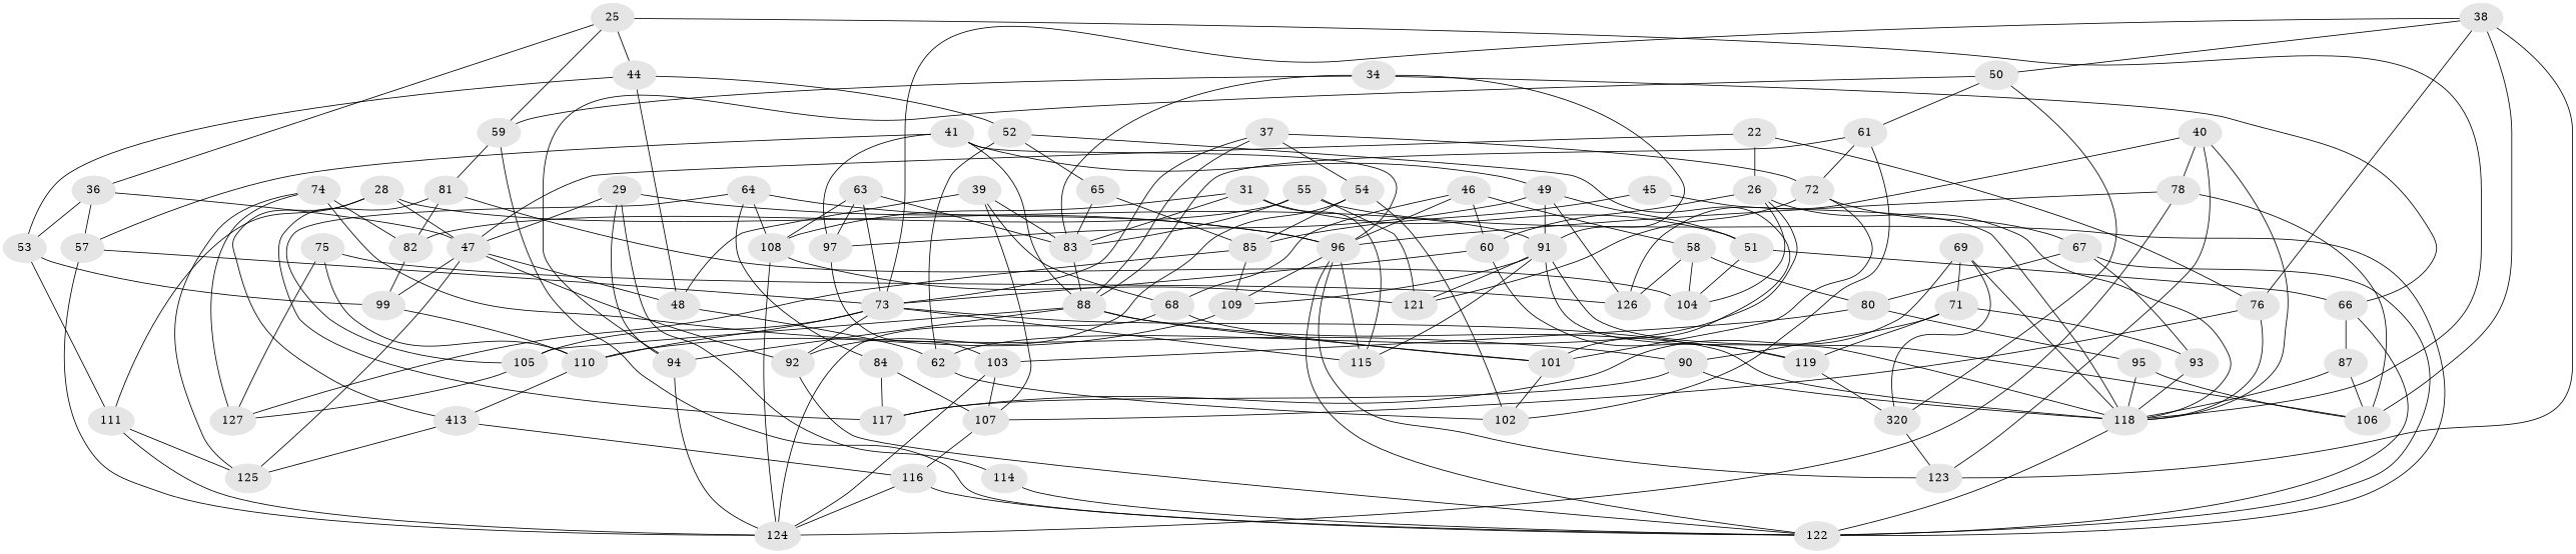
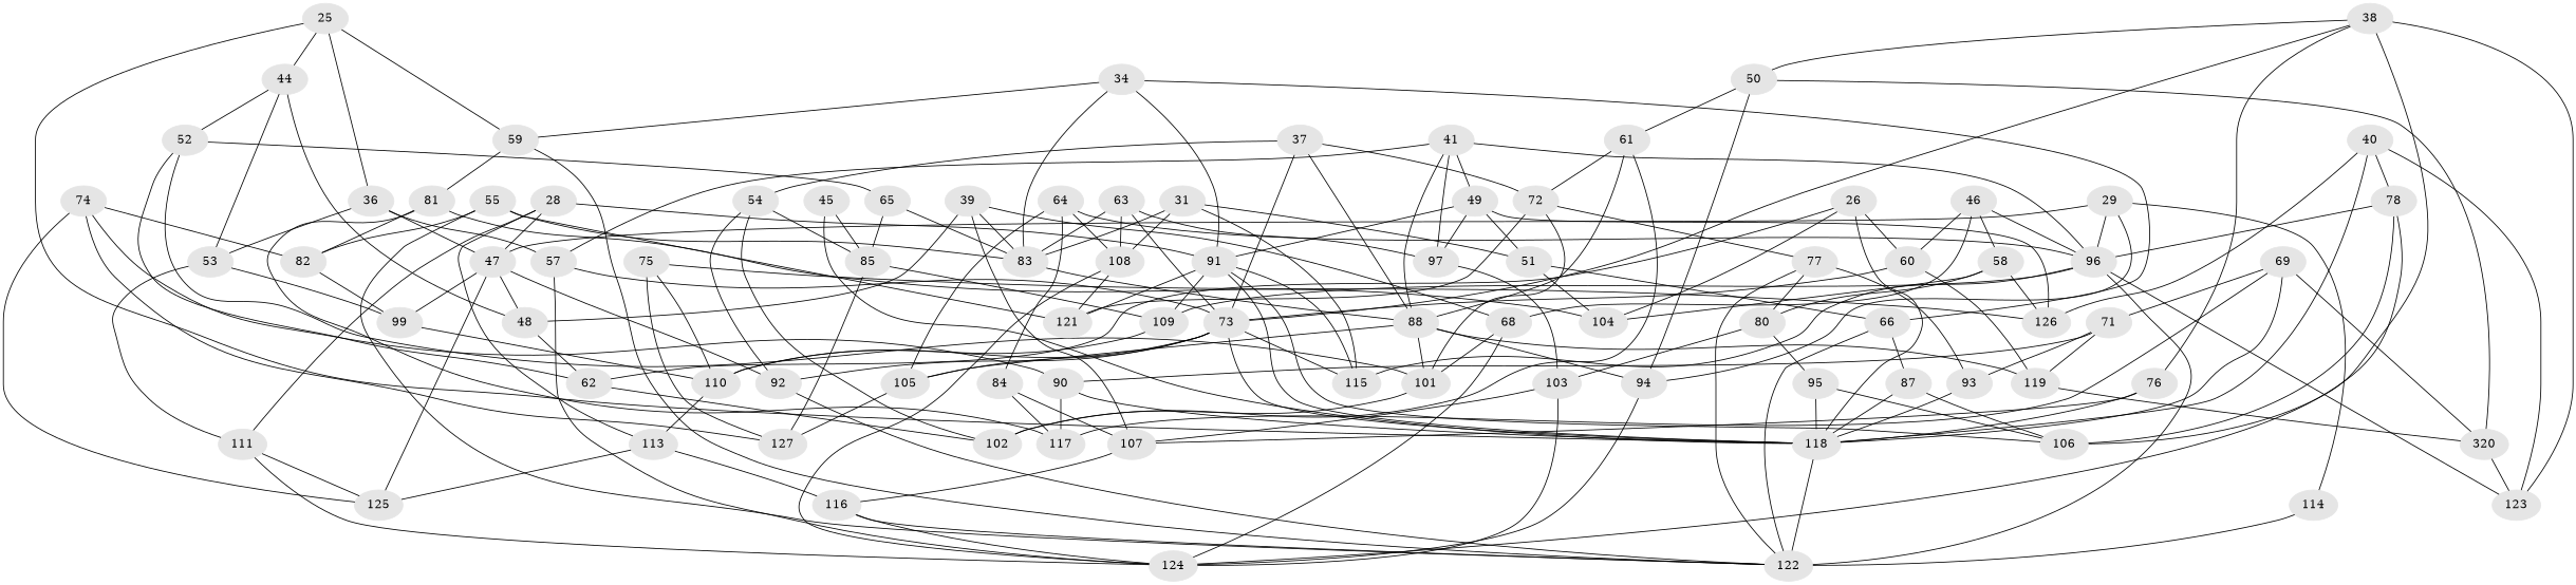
  graph {
    node [color=gray90 style=filled]
    26 [super="+9"]
    118 [super="+86+67"]
    60
    62
    104
-   22
    47 [super="+10+15"]
    76
    48
    92
    99
    125
    107 [super="+16"]
    25
    36
    44
    59
    53
    57
    52
    122 [super="+89+112"]
    81
    73 [super="+3+43"]
    119
    102
    28
    91 [super="+24+27"]
    111
-   113 [label=413]
+   113
    115
    106 [super="+14"]
    121
    109
    124 [super="+98"]
    116
    29
    94
    96 [super="+32+18"]
    114
    123
    31
    51
    83 [super="+1+4"]
    108 [super="+21"]
    66
    88 [super="+8+79"]
    34
    87
    37
    54
    72 [super="+6"]
    85 [super="+19"]
    101 [super="+70"]
-   77 [label=67]
+   77
    105
    110 [super="+100"]
    38 [super="+2"]
    50
    61
    n60 [label=320]
    39
    68
    40
    78
    126
    41 [super="+35"]
    97
    49
    45
    103
    65
    127
    46
    58
    80
    55
    82
    95
    117
    63 [super="+13"]
    64
    84
    69
    71
    90
    93
    74
    75
    26 -- 118
    26 -- 60
    26 -- 62
    26 -- 104
    118 -- 122 [weight=3]
    60 -- 73
    60 -- 119
    62 -- 102
-   22 -- 26 [weight=2]
-   22 -- 47
-   22 -- 76
    47 -- 48
    47 -- 92
    47 -- 99
    47 -- 125
    76 -- 118
    76 -- 107
    48 -- 62
    92 -- 122
    99 -- 110
    107 -- 116
    25 -- 118
    25 -- 36
    25 -- 44
    25 -- 59
    36 -- 47
    36 -- 53
    36 -- 57
    44 -- 48
    44 -- 53
    44 -- 52
    59 -- 122
    59 -- 81
    53 -- 99
    53 -- 111
    57 -- 73
    57 -- 124
    52 -- 62
    52 -- 101
    52 -- 65
    81 -- 104
    81 -- 82
    81 -- 117
    73 -- 118 [weight=2]
    73 -- 92
    73 -- 115
    73 -- 105
    73 -- 110 [weight=2]
    119 -- n60
    28 -- 47
    28 -- 91
    28 -- 111
    28 -- 113
    91 -- 118
    91 -- 115
    91 -- 106
    91 -- 121
    91 -- 109
    111 -- 125
    111 -- 124
    113 -- 125
    113 -- 116
    109 -- 110
    116 -- 122
    116 -- 124
    29 -- 47
    29 -- 94
    29 -- 96
    29 -- 114
    94 -- 124
    96 -- 122
    96 -- 115
    96 -- 109
    96 -- 123
    114 -- 122 [weight=2]
    31 -- 115
    31 -- 51
    31 -- 83
    31 -- 108
    51 -- 104
    51 -- 66
    83 -- 88
    108 -- 121
    108 -- 124
    66 -- 122
    66 -- 87
    88 -- 119
    88 -- 94
    88 -- 101
    88 -- 105
    34 -- 59
    34 -- 91
    34 -- 83
    34 -- 66
    87 -- 118 [weight=2]
    87 -- 106
    37 -- 73
    37 -- 88
    37 -- 54
    37 -- 72
    54 -- 92
    54 -- 102
    54 -- 85
    72 -- 121
    72 -- 101 [weight=2]
    72 -- 77
    85 -- 109
    85 -- 127
    101 -- 102
    77 -- 122
    77 -- 80
    77 -- 93
    105 -- 127
    110 -- 113
    38 -- 76
    38 -- 73
    38 -- 106 [weight=2]
    38 -- 123
    38 -- 50
    50 -- 94
    50 -- 61
    50 -- n60
    61 -- 102
    61 -- 88
    61 -- 72
    n60 -- 123
    39 -- 48
    39 -- 107
    39 -- 83
    39 -- 68
    68 -- 124
    68 -- 101
    40 -- 118
    40 -- 123
    40 -- 78
    40 -- 126
    78 -- 106
    78 -- 124
    78 -- 96
    41 -- 57
    41 -- 96 [weight=2]
    41 -- 88
    41 -- 97
    41 -- 49
    97 -- 103
    49 -- 91
    49 -- 51
    49 -- 126
    49 -- 97
    45 -- 118
    45 -- 85 [weight=2]
    103 -- 107
    103 -- 124
    65 -- 83
    65 -- 85
    46 -- 60
    46 -- 96
    46 -- 68
    46 -- 58
    58 -- 104
    58 -- 126
    58 -- 80
    80 -- 103
    80 -- 95
    55 -- 122
    55 -- 121
    55 -- 83
    55 -- 82
    82 -- 99
    95 -- 118
    95 -- 106
    63 -- 73
    63 -- 83 [weight=2]
    63 -- 108 [weight=2]
    63 -- 97
    64 -- 96
    64 -- 108
    64 -- 105
    64 -- 84
    84 -- 107 [weight=2]
    84 -- 117
    69 -- 118
    69 -- n60
    69 -- 117
    69 -- 71
    71 -- 119
    71 -- 90
    71 -- 93
    90 -- 118
    90 -- 117
    93 -- 118 [weight=2]
    74 -- 125
    74 -- 127
    74 -- 82
    74 -- 90
    75 -- 110
    75 -- 126
    75 -- 127
  }
